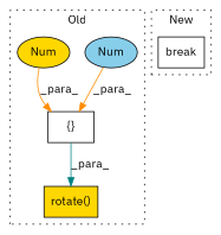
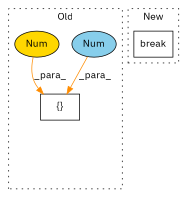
  digraph {
    fontname="IBM Plex Sans"
    node [a=76 l=1 shape=box style=filled fillcolor=gold fontname="IBM Plex Sans"]
    edge [color=darkorange fontname="IBM Plex Sans"]
-   n1 [a=75 l="9,1" label="rotate()" s="2380,2412"]
    n2 [a=59 l="1,0" label="{}" s="2389,2411" fillcolor=white]
    n3 [label=Num s=2393 shape=ellipse fillcolor=skyblue]
    n4 [label=Num s=2390 shape=ellipse]
    n5 [a=94 l=5 label=break s=4031 fillcolor=white]
    subgraph cluster_1 {
      label=Old
      style=dotted
-     n1
      n2
      n3
      n4
    }
    subgraph cluster_2 {
      label=New
      style=dotted
      n5
    }
-   n2 -> n1 [label=_para_ color=teal]
    n3 -> n2 [label=_para_]
    n4 -> n2 [label=_para_]
  }
